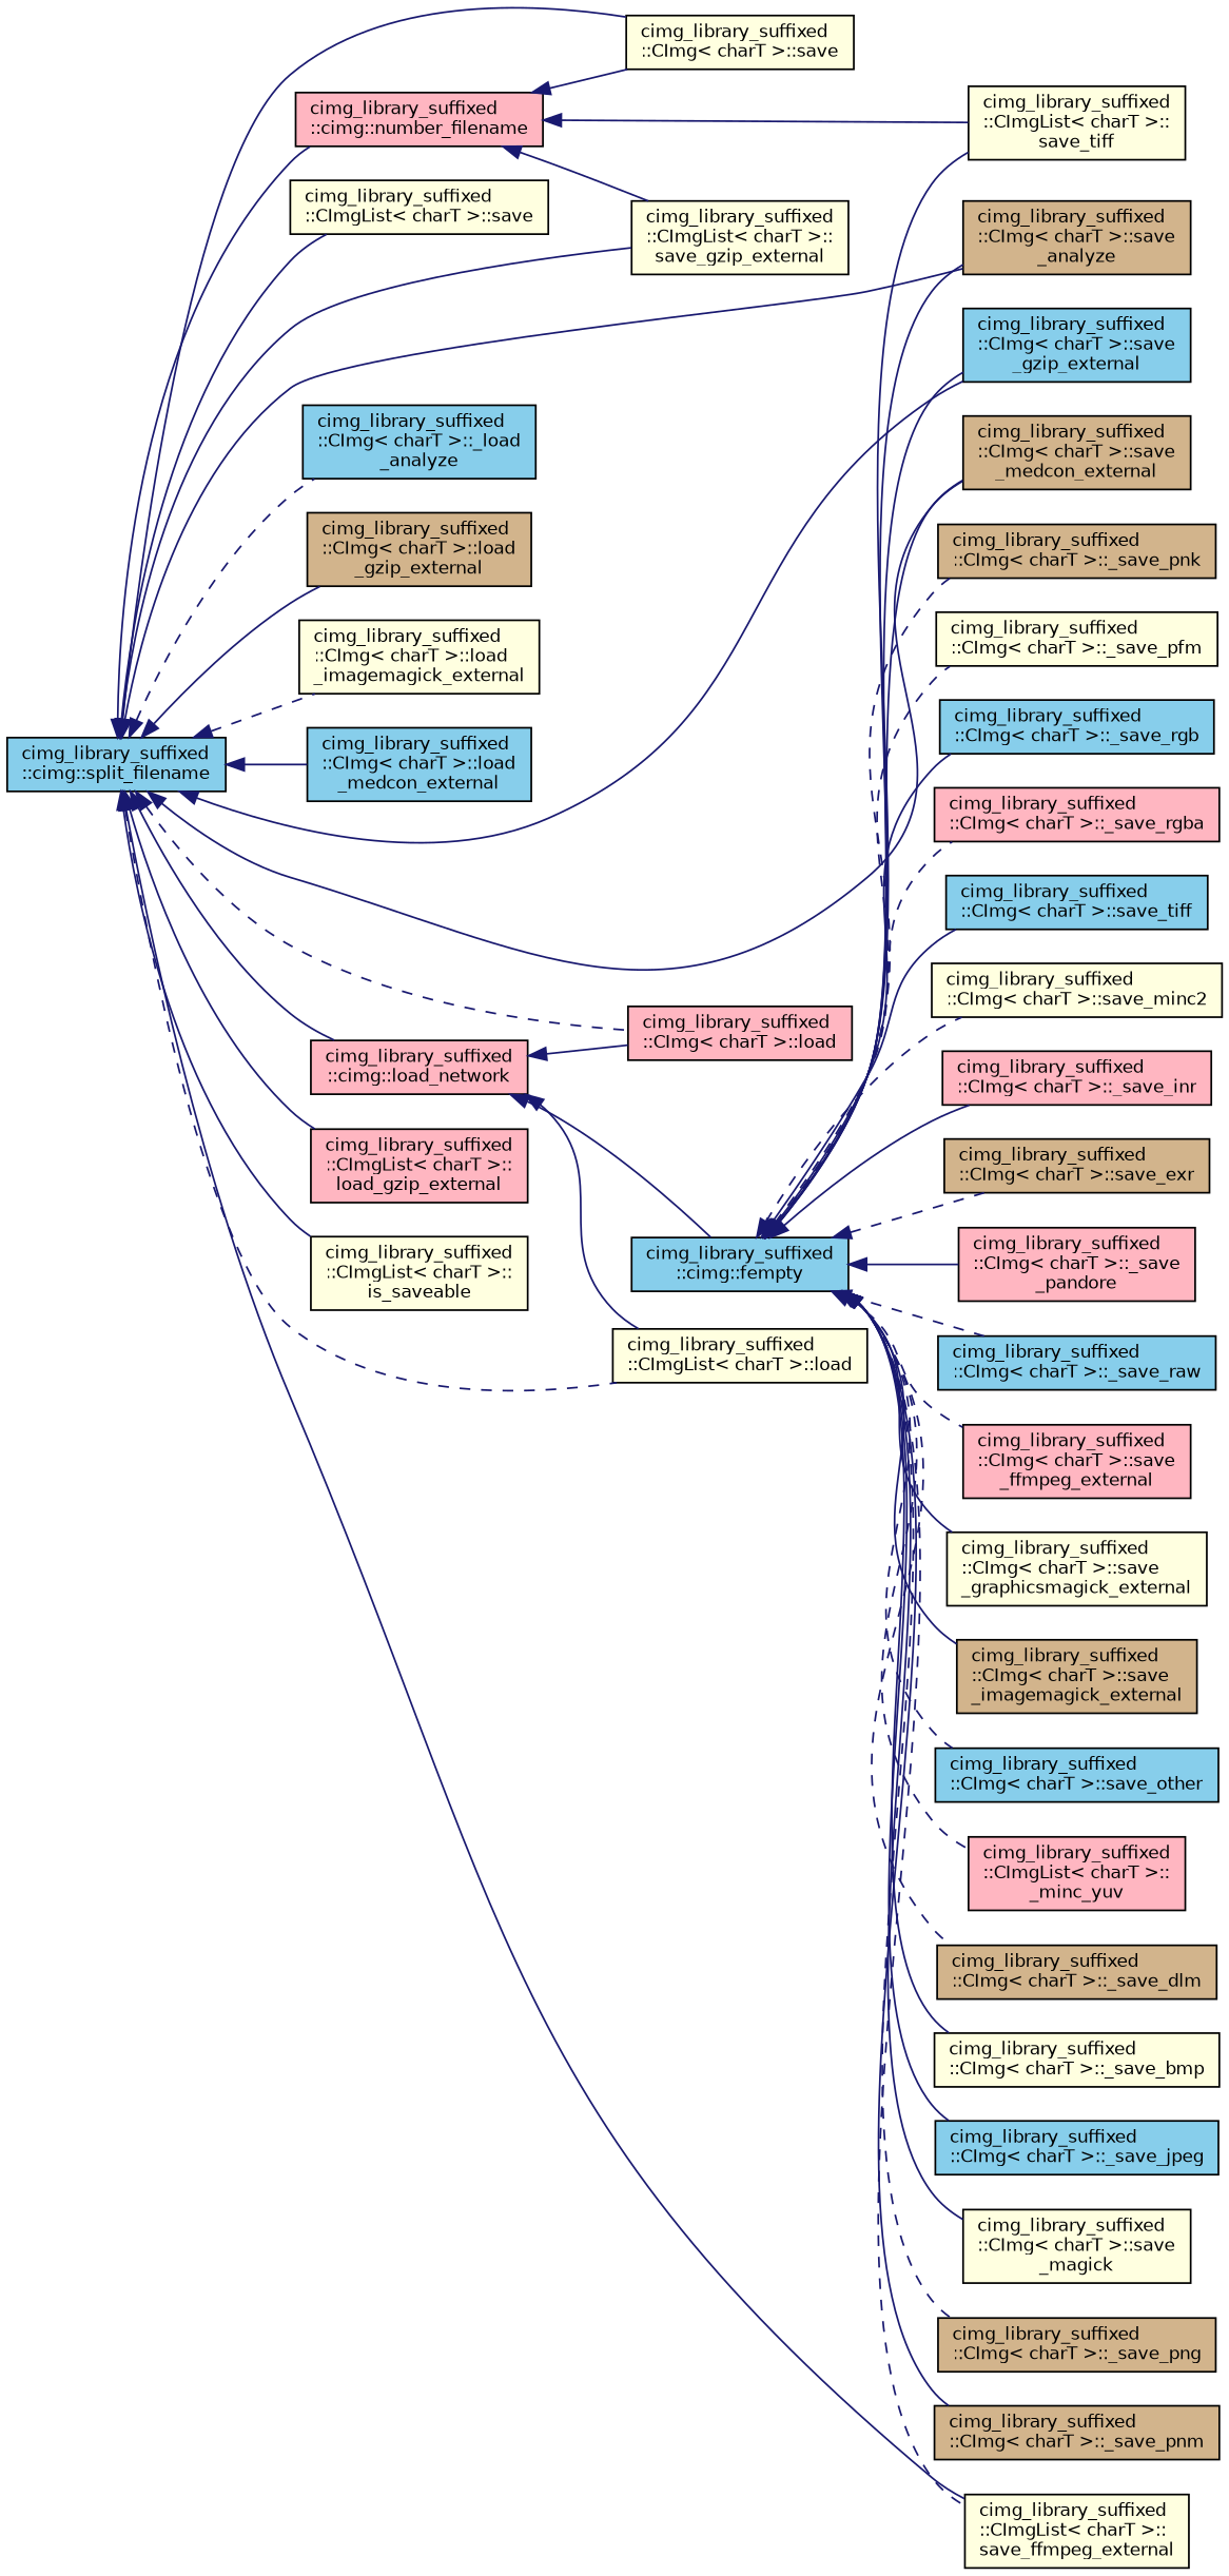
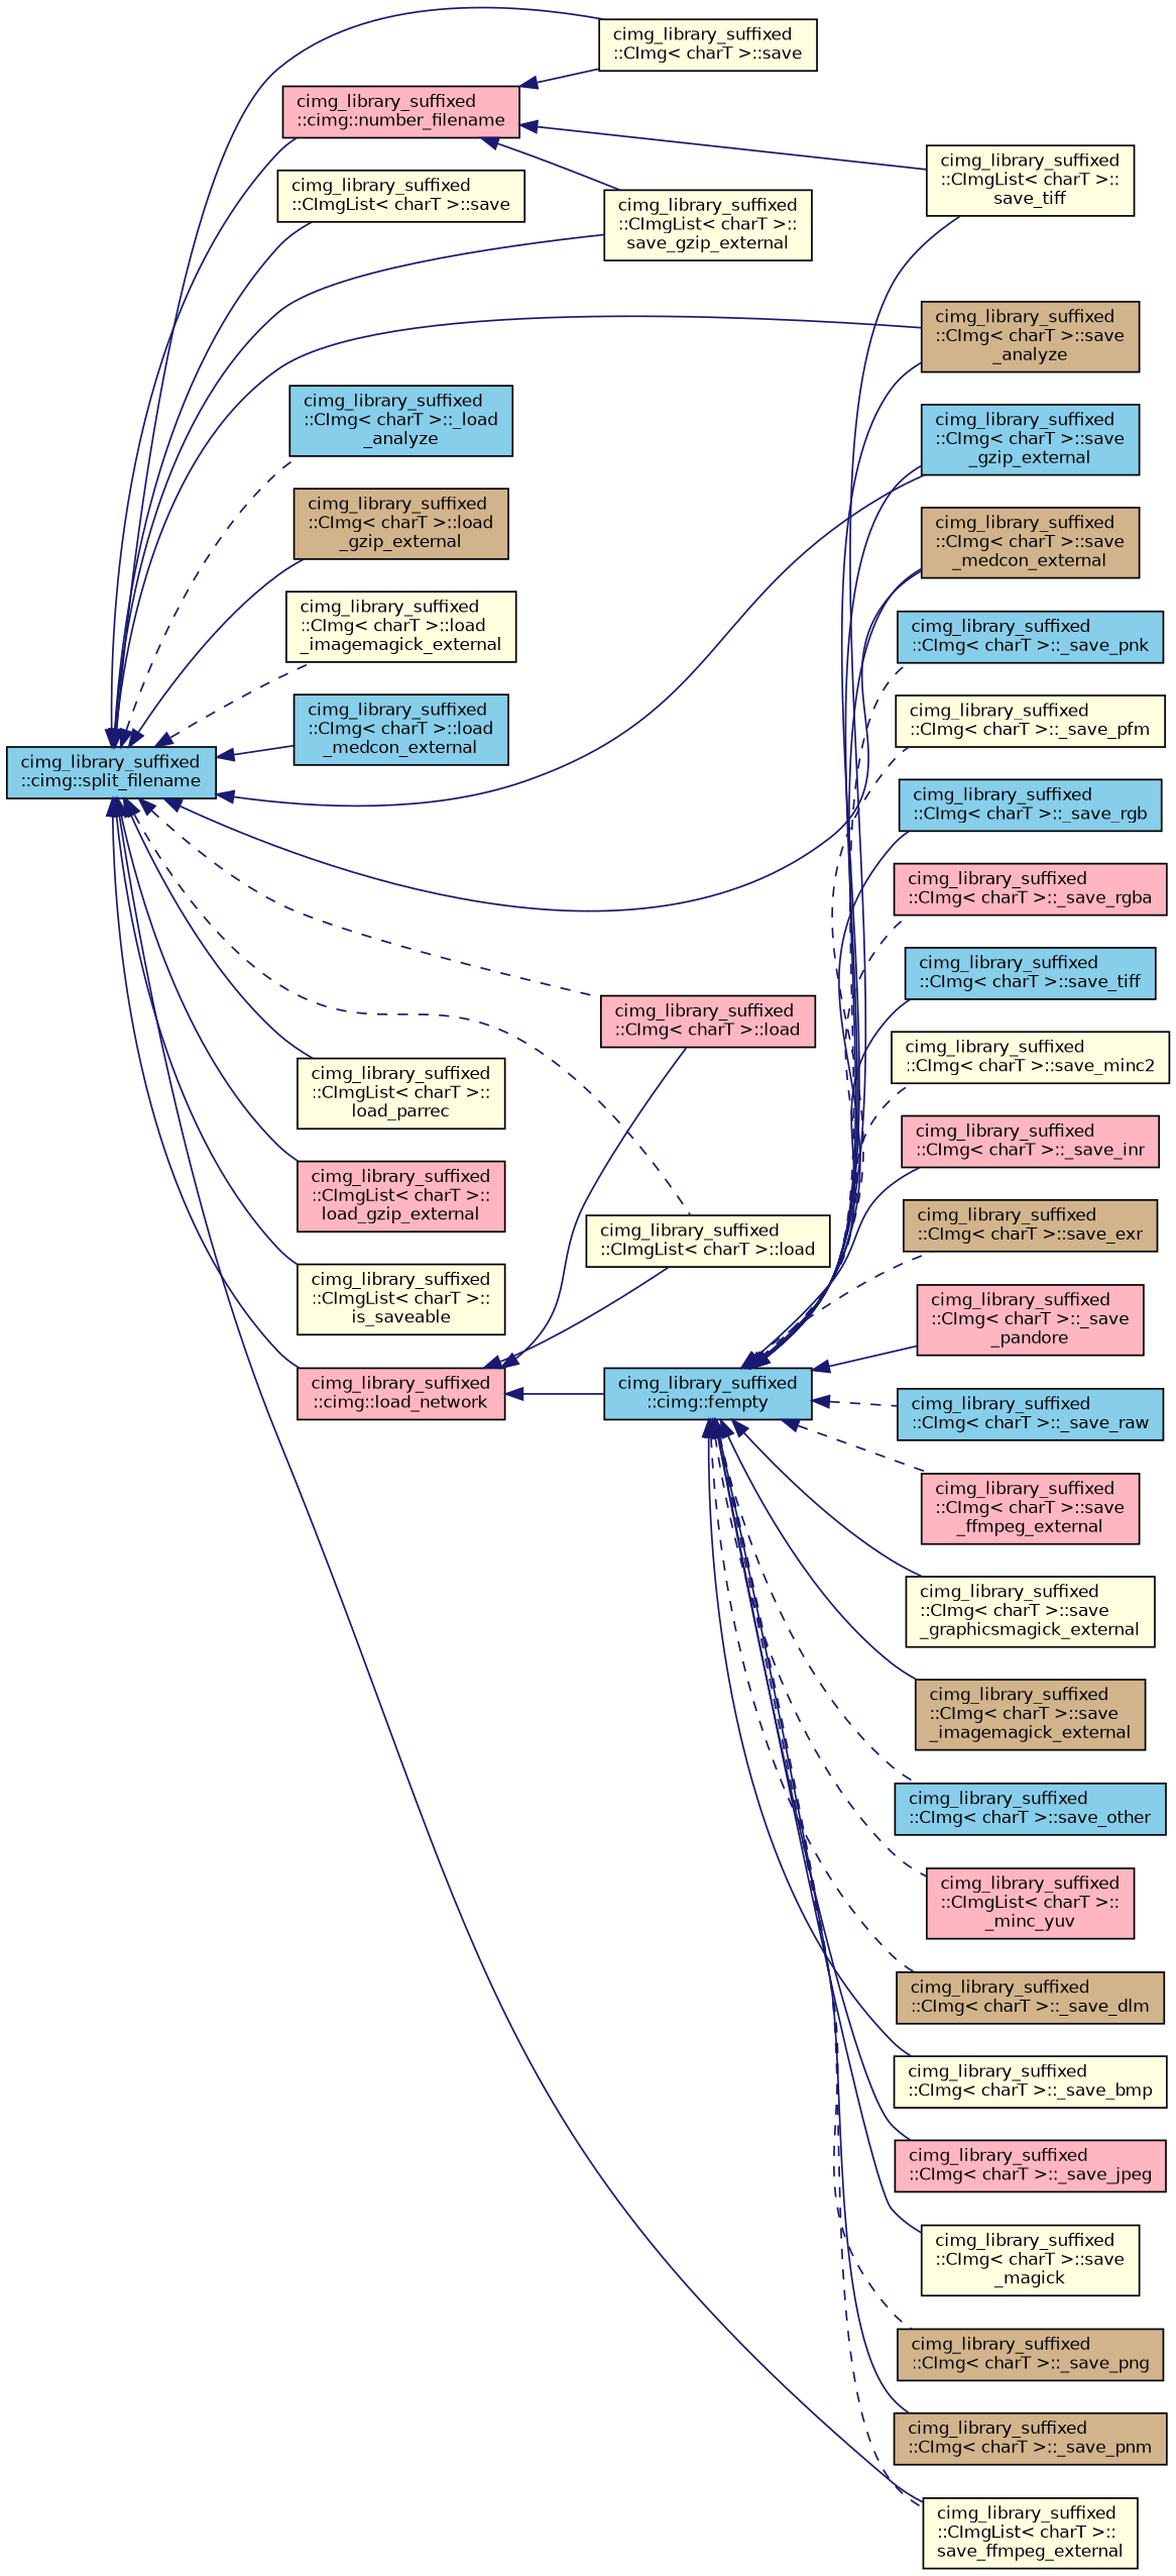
  digraph {
    rankdir=LR
    node [color=black fillcolor=lightyellow fontname=Helvetica fontsize=10 shape=record style=filled]
    edge [color=midnightblue dir=back fontname=Helvetica fontsize=10 labelfontname=Helvetica labelfontsize=10 style=solid]
    n1 [fillcolor=skyblue fontcolor=black height=0.2 label="cimg_library_suffixed\l::cimg::split_filename" width=0.4]
    n2 [fillcolor=lightpink height=0.2 label="cimg_library_suffixed\l::cimg::number_filename" width=0.4]
    n3 [height=0.2 label="cimg_library_suffixed\l::CImg\< charT \>::save" width=0.4]
    n4 [height=0.2 label="cimg_library_suffixed\l::CImgList\< charT \>::save" width=0.4]
    n5 [height=0.2 label="cimg_library_suffixed\l::CImgList\< charT \>::\lsave_gzip_external" width=0.4]
    n6 [fillcolor=lightpink height=0.2 label="cimg_library_suffixed\l::CImg\< charT \>::load" width=0.4]
    n7 [fillcolor=skyblue height=0.2 label="cimg_library_suffixed\l::CImg\< charT \>::_load\l_analyze" width=0.4]
    n8 [fillcolor=tan height=0.2 label="cimg_library_suffixed\l::CImg\< charT \>::load\l_gzip_external" width=0.4]
    n9 [height=0.2 label="cimg_library_suffixed\l::CImg\< charT \>::load\l_imagemagick_external" width=0.4]
    n10 [fillcolor=skyblue height=0.2 label="cimg_library_suffixed\l::CImg\< charT \>::load\l_medcon_external" width=0.4]
    n11 [fillcolor=tan height=0.2 label="cimg_library_suffixed\l::CImg\< charT \>::save\l_analyze" width=0.4]
    n12 [fillcolor=skyblue height=0.2 label="cimg_library_suffixed\l::CImg\< charT \>::save\l_gzip_external" width=0.4]
    n13 [fillcolor=tan height=0.2 label="cimg_library_suffixed\l::CImg\< charT \>::save\l_medcon_external" width=0.4]
    n14 [height=0.2 label="cimg_library_suffixed\l::CImgList\< charT \>::load" width=0.4]
+   n15 [height=0.2 label="cimg_library_suffixed\l::CImgList\< charT \>::\lload_parrec" width=0.4]
    n16 [fillcolor=lightpink height=0.2 label="cimg_library_suffixed\l::CImgList\< charT \>::\lload_gzip_external" width=0.4]
    n17 [height=0.2 label="cimg_library_suffixed\l::CImgList\< charT \>::\lis_saveable" width=0.4]
    n18 [height=0.2 label="cimg_library_suffixed\l::CImgList\< charT \>::\lsave_ffmpeg_external" width=0.4]
    n19 [fillcolor=lightpink height=0.2 label="cimg_library_suffixed\l::cimg::load_network" width=0.4]
    n20 [height=0.2 label="cimg_library_suffixed\l::CImgList\< charT \>::\lsave_tiff" width=0.4]
    n21 [fillcolor=skyblue height=0.2 label="cimg_library_suffixed\l::cimg::fempty" width=0.4]
    n22 [fillcolor=tan height=0.2 label="cimg_library_suffixed\l::CImg\< charT \>::_save_dlm" width=0.4]
    n23 [height=0.2 label="cimg_library_suffixed\l::CImg\< charT \>::_save_bmp" width=0.4]
-   n24 [fillcolor=skyblue height=0.2 label="cimg_library_suffixed\l::CImg\< charT \>::_save_jpeg" width=0.4]
+   n24 [fillcolor=lightpink height=0.2 label="cimg_library_suffixed\l::CImg\< charT \>::_save_jpeg" width=0.4]
    n25 [height=0.2 label="cimg_library_suffixed\l::CImg\< charT \>::save\l_magick" width=0.4]
    n26 [fillcolor=tan height=0.2 label="cimg_library_suffixed\l::CImg\< charT \>::_save_png" width=0.4]
    n27 [fillcolor=tan height=0.2 label="cimg_library_suffixed\l::CImg\< charT \>::_save_pnm" width=0.4]
-   n28 [fillcolor=tan height=0.2 label="cimg_library_suffixed\l::CImg\< charT \>::_save_pnk" width=0.4]
+   n28 [fillcolor=skyblue height=0.2 label="cimg_library_suffixed\l::CImg\< charT \>::_save_pnk" width=0.4]
    n29 [height=0.2 label="cimg_library_suffixed\l::CImg\< charT \>::_save_pfm" width=0.4]
    n30 [fillcolor=skyblue height=0.2 label="cimg_library_suffixed\l::CImg\< charT \>::_save_rgb" width=0.4]
    n31 [fillcolor=lightpink height=0.2 label="cimg_library_suffixed\l::CImg\< charT \>::_save_rgba" width=0.4]
    n32 [fillcolor=skyblue height=0.2 label="cimg_library_suffixed\l::CImg\< charT \>::save_tiff" width=0.4]
    n33 [height=0.2 label="cimg_library_suffixed\l::CImg\< charT \>::save_minc2" width=0.4]
    n34 [fillcolor=lightpink height=0.2 label="cimg_library_suffixed\l::CImg\< charT \>::_save_inr" width=0.4]
    n35 [fillcolor=tan height=0.2 label="cimg_library_suffixed\l::CImg\< charT \>::save_exr" width=0.4]
    n36 [fillcolor=lightpink height=0.2 label="cimg_library_suffixed\l::CImg\< charT \>::_save\l_pandore" width=0.4]
    n37 [fillcolor=skyblue height=0.2 label="cimg_library_suffixed\l::CImg\< charT \>::_save_raw" width=0.4]
    n38 [fillcolor=lightpink height=0.2 label="cimg_library_suffixed\l::CImg\< charT \>::save\l_ffmpeg_external" width=0.4]
    n39 [height=0.2 label="cimg_library_suffixed\l::CImg\< charT \>::save\l_graphicsmagick_external" width=0.4]
    n40 [fillcolor=tan height=0.2 label="cimg_library_suffixed\l::CImg\< charT \>::save\l_imagemagick_external" width=0.4]
    n41 [fillcolor=skyblue height=0.2 label="cimg_library_suffixed\l::CImg\< charT \>::save_other" width=0.4]
    n42 [fillcolor=lightpink height=0.2 label="cimg_library_suffixed\l::CImgList\< charT \>::\l_minc_yuv" width=0.4]
    n1 -> n2
    n1 -> n3
    n1 -> n4
    n1 -> n5
    n1 -> n6 [style=dashed]
    n1 -> n7 [style=dashed]
    n1 -> n8
    n1 -> n9 [style=dashed]
    n1 -> n10
    n1 -> n11
    n1 -> n12
    n1 -> n13
    n1 -> n14 [style=dashed]
+   n1 -> n15
    n1 -> n16
    n1 -> n17
    n1 -> n18
    n1 -> n19
    n2 -> n3
    n2 -> n5
    n2 -> n20
    n19 -> n6
    n19 -> n14
    n19 -> n21
    n21 -> n11
    n21 -> n12
    n21 -> n13
    n21 -> n18 [style=dashed]
    n21 -> n20
    n21 -> n22 [style=dashed]
    n21 -> n23
    n21 -> n24
    n21 -> n25
    n21 -> n26 [style=dashed]
    n21 -> n27
    n21 -> n28 [style=dashed]
    n21 -> n29 [style=dashed]
    n21 -> n30
    n21 -> n31 [style=dashed]
    n21 -> n32
    n21 -> n33 [style=dashed]
    n21 -> n34
    n21 -> n35 [style=dashed]
    n21 -> n36
    n21 -> n37 [style=dashed]
    n21 -> n38 [style=dashed]
    n21 -> n39
    n21 -> n40
    n21 -> n41 [style=dashed]
    n21 -> n42 [style=dashed]
  }
